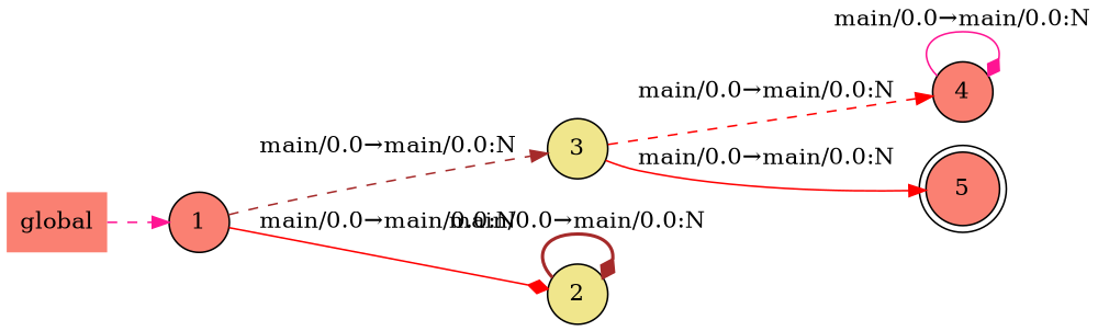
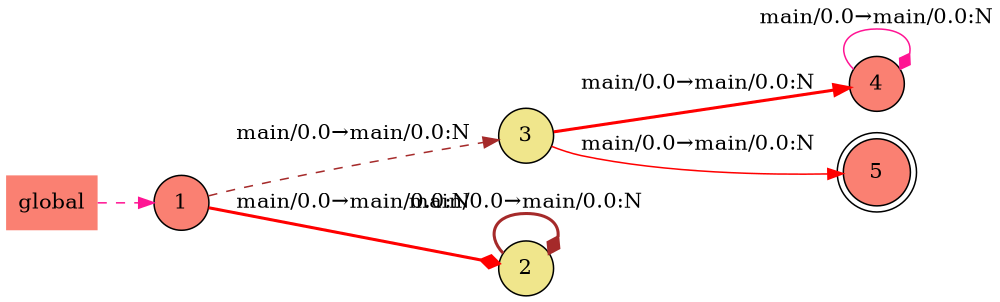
  digraph {
    rankdir=LR
    node [fillcolor=salmon shape=circle style=filled]
    edge [arrowhead=normal color=red style=dashed]
    n1 [label=global shape=plaintext]
    n2 [label=1]
    n3 [fillcolor=khaki label=3]
    n4 [fillcolor=khaki label=2]
    n5 [label=4]
    n6 [label=5 shape=doublecircle]
    n1 -> n2 [color=deeppink]
    n2 -> n3 [color=brown label="main/0.0→main/0.0:N"]
-   n2 -> n4 [arrowhead=diamond label="main/0.0→main/0.0:N" style=solid]
-   n3 -> n5 [label="main/0.0→main/0.0:N"]
+   n2 -> n4 [arrowhead=diamond label="main/0.0→main/0.0:N" style=bold]
+   n3 -> n5 [label="main/0.0→main/0.0:N" style=bold]
    n3 -> n6 [label="main/0.0→main/0.0:N" style=solid]
    n4 -> n4 [arrowhead=diamond color=brown label="main/0.0→main/0.0:N" style=bold]
    n5 -> n5 [arrowhead=diamond color=deeppink label="main/0.0→main/0.0:N" style=solid]
  }
